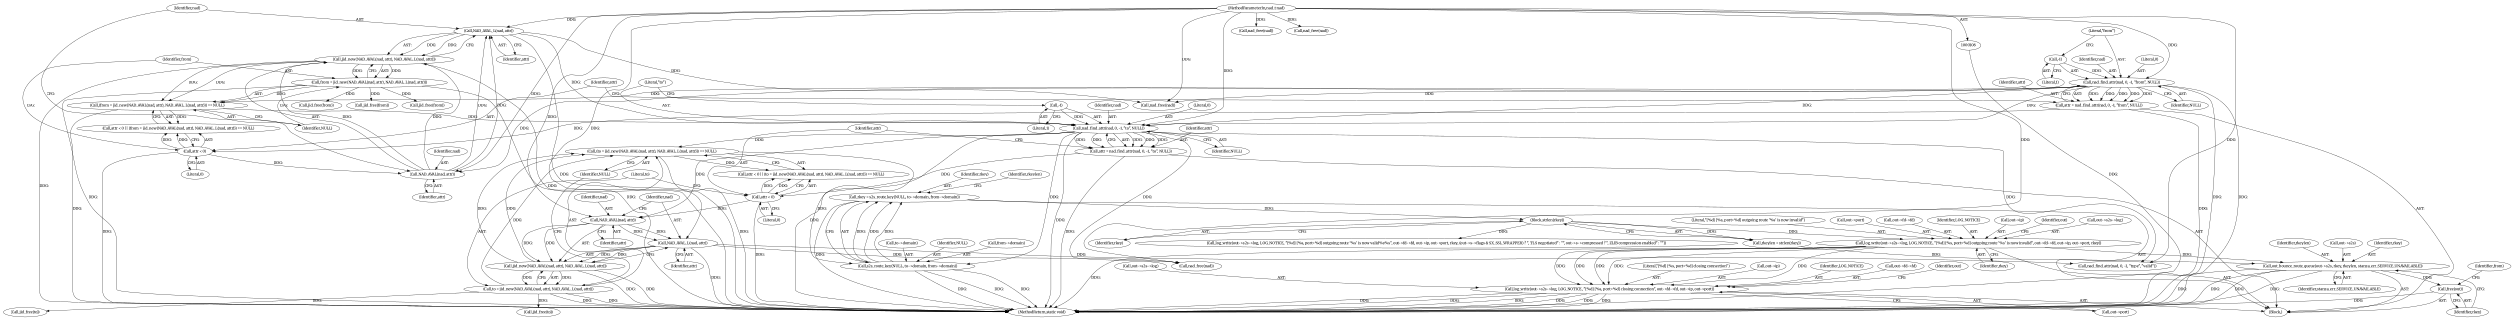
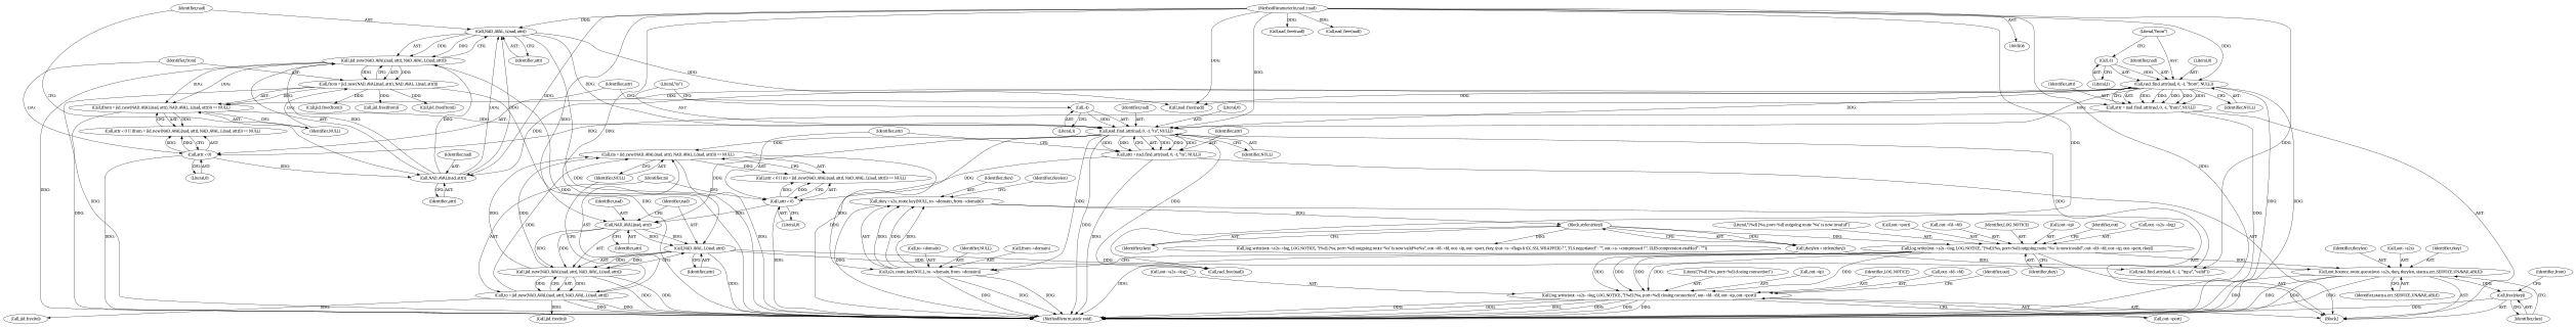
  digraph {
    fontname=Merriweather
    node [fontname=Merriweather]
    edge [fontname=Merriweather]
    n1 [label="(Call,log_write(out->s2s->log, LOG_NOTICE, \"[%d] [%s, port=%d] outgoing route '%s' is now invalid\", out->fd->fd, out->ip, out->port, rkey))"]
    n2 [label="(Call,log_write(out->s2s->log, LOG_NOTICE, \"[%d] [%s, port=%d] closing connection\", out->fd->fd, out->ip, out->port))"]
    n3 [label="(Call,out_bounce_route_queue(out->s2s, rkey, rkeylen, stanza_err_SERVICE_UNAVAILABLE))"]
    n4 [label="(Block,)"]
    n5 [label="(MethodReturn,static void)"]
    n6 [label="(Identifier,rkey)"]
    n7 [label="(Call,out->port)"]
-   n8 [label="(Call,free(out))"]
+   n8 [label="(Call,free(rkey))"]
    n9 [label="(Identifier,stanza_err_SERVICE_UNAVAILABLE)"]
    n10 [label="(Block,strlen(rkey))"]
    n11 [label="(Identifier,rkey)"]
    n12 [label="(Call,log_write(out->s2s->log, LOG_NOTICE, \"[%d] [%s, port=%d] outgoing route '%s' is now valid%s%s\", out->fd->fd, out->ip, out->port, rkey, (out->s->flags & SX_SSL_WRAPPER) ? \", TLS negotiated\" : \"\", out->s->compressed ? \", ZLIB compression enabled\" : \"\"))"]
    n13 [label="(Call,rkeylen = strlen(rkey))"]
    n14 [label="(Call,rkey = s2s_route_key(NULL, to->domain, from->domain))"]
    n15 [label="(Call,s2s_route_key(NULL, to->domain, from->domain))"]
    n16 [label="(Call,from->domain)"]
    n17 [label="(Call,nad_find_attr(nad, 0, -1, \"to\", NULL))"]
    n18 [label="(Call,(to = jid_new(NAD_AVAL(nad, attr), NAD_AVAL_L(nad, attr))) == NULL)"]
    n19 [label="(Call,NAD_AVAL(nad, attr))"]
    n20 [label="(Call,attr = nad_find_attr(nad, 0, -1, \"to\", NULL))"]
    n21 [label="(Call,nad_free(nad))"]
    n22 [label="(Identifier,NULL)"]
    n23 [label="(Call,nad_find_attr(nad, 0, -1, \"type\", \"valid\"))"]
    n24 [label="(Call,attr < 0 || (to = jid_new(NAD_AVAL(nad, attr), NAD_AVAL_L(nad, attr))) == NULL)"]
    n25 [label="(Identifier,NULL)"]
    n26 [label="(Call,NAD_AVAL_L(nad, attr))"]
    n27 [label="(Call,jid_new(NAD_AVAL(nad, attr), NAD_AVAL_L(nad, attr)))"]
    n28 [label="(Identifier,attr)"]
    n29 [label="(Call,attr < 0)"]
    n30 [label="(Call,NAD_AVAL_L(nad, attr))"]
    n31 [label="(Call,jid_new(NAD_AVAL(nad, attr), NAD_AVAL_L(nad, attr)))"]
    n32 [label="(Identifier,attr)"]
    n33 [label="(Call,nad_free(nad))"]
    n34 [label="(Call,(from = jid_new(NAD_AVAL(nad, attr), NAD_AVAL_L(nad, attr))) == NULL)"]
    n35 [label="(Call,from = jid_new(NAD_AVAL(nad, attr), NAD_AVAL_L(nad, attr)))"]
    n36 [label="(Call,NAD_AVAL(nad, attr))"]
    n37 [label="(Identifier,attr)"]
    n38 [label="(Call,nad_find_attr(nad, 0, -1, \"from\", NULL))"]
    n39 [label="(Call,attr = nad_find_attr(nad, 0, -1, \"from\", NULL))"]
    n40 [label="(Identifier,NULL)"]
    n41 [label="(Call,attr < 0)"]
    n42 [label="(Call,attr < 0 || (from = jid_new(NAD_AVAL(nad, attr), NAD_AVAL_L(nad, attr))) == NULL)"]
    n43 [label="(Identifier,NULL)"]
    n44 [label="(MethodParameterIn,nad_t nad)"]
    n45 [label="(Call,nad_free(nad))"]
    n46 [label="(Call,nad_free(nad))"]
    1000108
    n48 [label="(Identifier,attr)"]
    n49 [label="(Call,-1)"]
    n50 [label="(Literal,1)"]
    n51 [label="(Literal,0)"]
    n52 [label="(Call,-1)"]
    n53 [label="(Literal,1)"]
    n54 [label="(Call,jid_free(from))"]
    n55 [label="(Call,jid_free(from))"]
    n56 [label="(Call,jid_free(from))"]
    n57 [label="(Call,to = jid_new(NAD_AVAL(nad, attr), NAD_AVAL_L(nad, attr)))"]
    n58 [label="(Call,jid_free(to))"]
    n59 [label="(Call,jid_free(to))"]
    n60 [label="(Literal,0)"]
    n61 [label="(Identifier,rkey)"]
    n62 [label="(Literal,\"[%d] [%s, port=%d] closing connection\")"]
    n63 [label="(Call,to->domain)"]
    n64 [label="(Call,out->s2s)"]
    n65 [label="(Call,out->s2s->log)"]
    n66 [label="(Identifier,attr)"]
    n67 [label="(Identifier,NULL)"]
    n68 [label="(Identifier,from)"]
    n69 [label="(Identifier,nad)"]
    n70 [label="(Literal,\"to\")"]
-   n71 [label="(Literal,to)"]
+   n71 [label="(Identifier,to)"]
    n72 [label="(Call,out->ip)"]
    n73 [label="(Literal,\"[%d] [%s, port=%d] outgoing route '%s' is now invalid\")"]
    n74 [label="(Identifier,rkeylen)"]
    n75 [label="(Literal,0)"]
    n76 [label="(Identifier,nad)"]
    n77 [label="(Identifier,LOG_NOTICE)"]
    n78 [label="(Identifier,attr)"]
    n79 [label="(Call,out->fd->fd)"]
    n80 [label="(Identifier,rkey)"]
    n81 [label="(Identifier,nad)"]
    n82 [label="(Literal,\"from\")"]
    n83 [label="(Call,out->port)"]
    n84 [label="(Identifier,nad)"]
    n85 [label="(Call,out->fd->fd)"]
    n86 [label="(Identifier,attr)"]
    n87 [label="(Identifier,out)"]
    n88 [label="(Identifier,rkey)"]
    n89 [label="(Identifier,LOG_NOTICE)"]
    n90 [label="(Identifier,attr)"]
    n91 [label="(Identifier,nad)"]
    n92 [label="(Call,out->s2s->log)"]
    n93 [label="(Call,out->ip)"]
    n94 [label="(Identifier,from)"]
    n95 [label="(Literal,0)"]
    n96 [label="(Identifier,out)"]
    n97 [label="(Identifier,rkeylen)"]
    n98 [label="(Identifier,nad)"]
    n1 -> n2 [label="DDG: "]
    n1 -> n2 [label="DDG: "]
    n1 -> n2 [label="DDG: "]
    n1 -> n2 [label="DDG: "]
    n1 -> n2 [label="DDG: "]
    n1 -> n3 [label="DDG: "]
    n1 -> n4 [label="AST: "]
    n1 -> n5 [label="DDG: "]
    n1 -> n6 [label="CFG: "]
    n2 -> n4 [label="AST: "]
    n2 -> n5 [label="DDG: "]
    n2 -> n5 [label="DDG: "]
    n2 -> n5 [label="DDG: "]
    n2 -> n5 [label="DDG: "]
    n2 -> n5 [label="DDG: "]
    n2 -> n5 [label="DDG: "]
    n2 -> n7 [label="CFG: "]
    n3 -> n4 [label="AST: "]
    n3 -> n5 [label="DDG: "]
    n3 -> n5 [label="DDG: "]
    n3 -> n5 [label="DDG: "]
    n3 -> n5 [label="DDG: "]
    n3 -> n8 [label="DDG: "]
    n3 -> n9 [label="CFG: "]
    n6 -> n1 [label="AST: "]
    n7 -> n2 [label="AST: "]
    n8 -> n4 [label="AST: "]
    n8 -> n5 [label="DDG: "]
    n8 -> n61 [label="CFG: "]
    n9 -> n3 [label="AST: "]
    n10 -> n1 [label="DDG: "]
    n10 -> n11 [label="CFG: "]
    n10 -> n12 [label="DDG: "]
    n10 -> n13 [label="AST: "]
    n10 -> n13 [label="DDG: "]
    n11 -> n10 [label="AST: "]
    n13 -> n3 [label="DDG: "]
    n13 -> n10 [label="CFG: "]
    n14 -> n4 [label="AST: "]
    n14 -> n5 [label="DDG: "]
    n14 -> n10 [label="DDG: "]
-   n14 -> n15 [label="CFG: "]
+   n13 -> n15 [label="CFG: "]
    n15 -> n5 [label="DDG: "]
    n15 -> n5 [label="DDG: "]
    n15 -> n5 [label="DDG: "]
    n15 -> n14 [label="AST: "]
    n15 -> n14 [label="DDG: "]
    n15 -> n14 [label="DDG: "]
    n15 -> n14 [label="DDG: "]
    n16 -> n15 [label="AST: "]
    n17 -> n5 [label="DDG: "]
    n17 -> n5 [label="DDG: "]
    n17 -> n15 [label="DDG: "]
    n17 -> n18 [label="DDG: "]
    n17 -> n19 [label="DDG: "]
    n17 -> n20 [label="AST: "]
    n17 -> n20 [label="DDG: "]
    n17 -> n20 [label="DDG: "]
    n17 -> n20 [label="DDG: "]
    n17 -> n20 [label="DDG: "]
    n17 -> n20 [label="DDG: "]
    n17 -> n21 [label="DDG: "]
    n17 -> n22 [label="CFG: "]
    n17 -> n23 [label="DDG: "]
    n18 -> n5 [label="DDG: "]
    n18 -> n15 [label="DDG: "]
    n18 -> n24 [label="AST: "]
    n18 -> n24 [label="DDG: "]
    n18 -> n25 [label="CFG: "]
    n19 -> n26 [label="DDG: "]
    n19 -> n26 [label="DDG: "]
    n19 -> n27 [label="AST: "]
    n19 -> n27 [label="DDG: "]
    n19 -> n27 [label="DDG: "]
    n19 -> n28 [label="CFG: "]
    n20 -> n4 [label="AST: "]
    n20 -> n5 [label="DDG: "]
    n20 -> n17 [label="CFG: "]
    n20 -> n29 [label="DDG: "]
    n22 -> n17 [label="AST: "]
    n24 -> n18 [label="CFG: "]
    n24 -> n29 [label="CFG: "]
    n25 -> n18 [label="AST: "]
    n25 -> n57 [label="CFG: "]
    n26 -> n5 [label="DDG: "]
    n26 -> n21 [label="DDG: "]
    n26 -> n23 [label="DDG: "]
    n26 -> n27 [label="AST: "]
    n26 -> n27 [label="DDG: "]
    n26 -> n27 [label="DDG: "]
    n26 -> n48 [label="CFG: "]
    n27 -> n5 [label="DDG: "]
    n27 -> n5 [label="DDG: "]
    n27 -> n18 [label="DDG: "]
    n27 -> n18 [label="DDG: "]
    n27 -> n26 [label="CFG: "]
    n27 -> n57 [label="AST: "]
    n27 -> n57 [label="DDG: "]
    n27 -> n57 [label="DDG: "]
    n28 -> n19 [label="AST: "]
    n29 -> n5 [label="DDG: "]
    n29 -> n19 [label="DDG: "]
    n29 -> n24 [label="AST: "]
    n29 -> n24 [label="DDG: "]
    n29 -> n24 [label="DDG: "]
    n29 -> n60 [label="CFG: "]
    n30 -> n5 [label="DDG: "]
    n30 -> n17 [label="DDG: "]
    n30 -> n31 [label="AST: "]
    n30 -> n31 [label="DDG: "]
    n30 -> n31 [label="DDG: "]
    n30 -> n32 [label="CFG: "]
    n30 -> n33 [label="DDG: "]
    n31 -> n5 [label="DDG: "]
    n31 -> n5 [label="DDG: "]
    n31 -> n30 [label="CFG: "]
    n31 -> n34 [label="DDG: "]
    n31 -> n34 [label="DDG: "]
    n31 -> n35 [label="AST: "]
    n31 -> n35 [label="DDG: "]
    n31 -> n35 [label="DDG: "]
    n32 -> n30 [label="AST: "]
    n34 -> n5 [label="DDG: "]
    n34 -> n17 [label="DDG: "]
    n34 -> n42 [label="AST: "]
    n34 -> n42 [label="DDG: "]
    n34 -> n43 [label="CFG: "]
    n35 -> n5 [label="DDG: "]
    n35 -> n5 [label="DDG: "]
    n35 -> n31 [label="CFG: "]
    n35 -> n34 [label="AST: "]
    n35 -> n34 [label="DDG: "]
    n35 -> n54 [label="DDG: "]
    n35 -> n55 [label="DDG: "]
    n35 -> n56 [label="DDG: "]
    n36 -> n30 [label="DDG: "]
    n36 -> n30 [label="DDG: "]
    n36 -> n31 [label="AST: "]
    n36 -> n31 [label="DDG: "]
    n36 -> n31 [label="DDG: "]
    n36 -> n37 [label="CFG: "]
    n37 -> n36 [label="AST: "]
    n38 -> n5 [label="DDG: "]
    n38 -> n5 [label="DDG: "]
    n38 -> n17 [label="DDG: "]
    n38 -> n17 [label="DDG: "]
    n38 -> n33 [label="DDG: "]
    n38 -> n34 [label="DDG: "]
    n38 -> n36 [label="DDG: "]
    n38 -> n39 [label="AST: "]
    n38 -> n39 [label="DDG: "]
    n38 -> n39 [label="DDG: "]
    n38 -> n39 [label="DDG: "]
    n38 -> n39 [label="DDG: "]
    n38 -> n39 [label="DDG: "]
    n38 -> n40 [label="CFG: "]
    n39 -> n4 [label="AST: "]
    n39 -> n5 [label="DDG: "]
    n39 -> n38 [label="CFG: "]
    n39 -> n41 [label="DDG: "]
    n40 -> n38 [label="AST: "]
    n41 -> n5 [label="DDG: "]
    n41 -> n36 [label="DDG: "]
    n41 -> n42 [label="AST: "]
    n41 -> n42 [label="DDG: "]
    n41 -> n42 [label="DDG: "]
    n41 -> n51 [label="CFG: "]
    n42 -> n34 [label="CFG: "]
    n42 -> n41 [label="CFG: "]
    n43 -> n34 [label="AST: "]
    n43 -> n35 [label="CFG: "]
-   1000108 -> n5 [label="DDG: "]
+   n44 -> n5 [label="DDG: "]
    n44 -> n17 [label="DDG: "]
    n44 -> n19 [label="DDG: "]
    n44 -> n21 [label="DDG: "]
    n44 -> n23 [label="DDG: "]
    n44 -> n26 [label="DDG: "]
    n44 -> n30 [label="DDG: "]
    n44 -> n33 [label="DDG: "]
    n44 -> n36 [label="DDG: "]
    n44 -> n38 [label="DDG: "]
    n44 -> n45 [label="DDG: "]
    n44 -> n46 [label="DDG: "]
    n44 -> 1000108 [label="AST: "]
    n48 -> n26 [label="AST: "]
    n49 -> n38 [label="AST: "]
    n49 -> n38 [label="DDG: "]
    n49 -> n50 [label="CFG: "]
    n50 -> n49 [label="AST: "]
    n51 -> n41 [label="AST: "]
    n52 -> n17 [label="AST: "]
    n52 -> n17 [label="DDG: "]
    n52 -> n53 [label="CFG: "]
    n53 -> n52 [label="AST: "]
    n57 -> n5 [label="DDG: "]
    n57 -> n5 [label="DDG: "]
    n57 -> n18 [label="AST: "]
    n57 -> n18 [label="DDG: "]
    n57 -> n27 [label="CFG: "]
    n57 -> n58 [label="DDG: "]
    n57 -> n59 [label="DDG: "]
    n60 -> n29 [label="AST: "]
    n61 -> n3 [label="CFG: "]
    n61 -> n8 [label="AST: "]
    n62 -> n2 [label="AST: "]
    n63 -> n15 [label="AST: "]
    n64 -> n3 [label="AST: "]
    n65 -> n1 [label="AST: "]
    n66 -> n39 [label="CFG: "]
    n66 -> n41 [label="AST: "]
    n67 -> n15 [label="AST: "]
    n68 -> n8 [label="CFG: "]
    n69 -> n17 [label="AST: "]
    n70 -> n17 [label="AST: "]
    n70 -> n52 [label="CFG: "]
    n71 -> n29 [label="CFG: "]
    n71 -> n57 [label="AST: "]
    n72 -> n2 [label="AST: "]
    n73 -> n1 [label="AST: "]
    n74 -> n14 [label="CFG: "]
    n75 -> n38 [label="AST: "]
    n76 -> n19 [label="CFG: "]
    n76 -> n26 [label="AST: "]
    n77 -> n2 [label="AST: "]
    n78 -> n20 [label="AST: "]
    n79 -> n2 [label="AST: "]
    n80 -> n14 [label="AST: "]
    n81 -> n38 [label="AST: "]
    n82 -> n38 [label="AST: "]
    n82 -> n49 [label="CFG: "]
    n83 -> n1 [label="AST: "]
    n84 -> n30 [label="AST: "]
    n84 -> n36 [label="CFG: "]
    n85 -> n1 [label="AST: "]
    n86 -> n39 [label="AST: "]
    n87 -> n2 [label="CFG: "]
    n88 -> n3 [label="AST: "]
    n89 -> n1 [label="AST: "]
    n90 -> n20 [label="CFG: "]
    n90 -> n29 [label="AST: "]
    n91 -> n36 [label="AST: "]
    n92 -> n2 [label="AST: "]
    n93 -> n1 [label="AST: "]
    n94 -> n35 [label="AST: "]
    n94 -> n41 [label="CFG: "]
    n95 -> n17 [label="AST: "]
    n96 -> n1 [label="CFG: "]
    n97 -> n3 [label="AST: "]
    n98 -> n19 [label="AST: "]
  }
